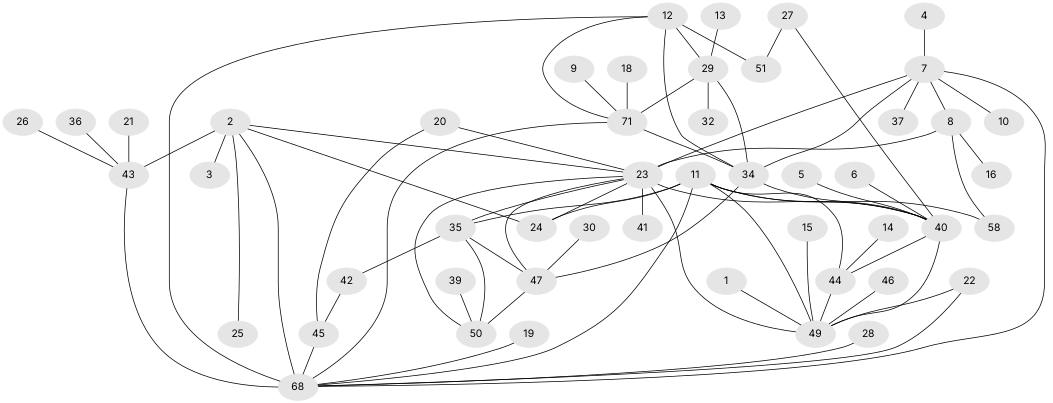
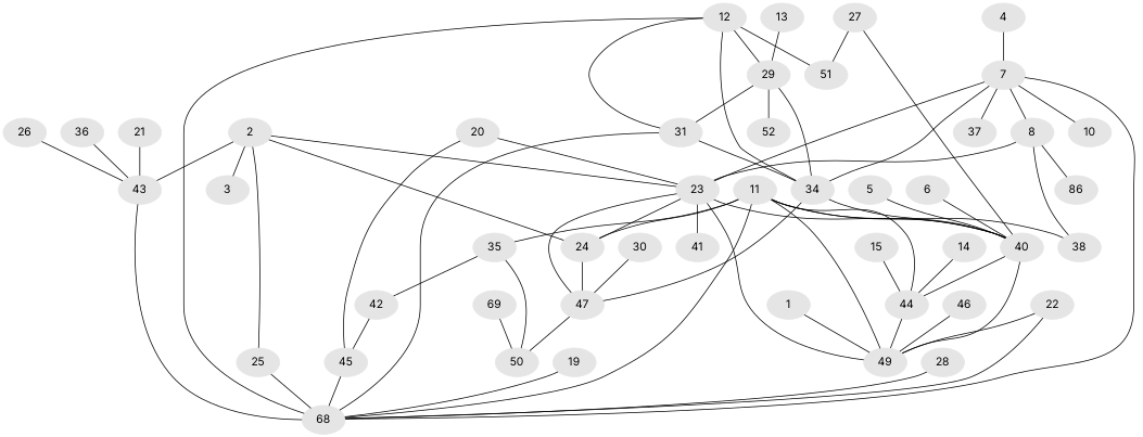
  graph {
    fontname=Inter
    node [color=gray90 fontname=Inter style=filled]
    edge [fontname=Inter weight=1.0]
    1
    49
    2
    3
    23
    24
    25
    43
    n9 [label=68]
    40
    35
    41
    47
    50
    4
    7
    8
    10
    34
    37
    5
    44
    6
-   16
-   38 [label=58]
-   9
-   31 [label=71]
+   16 [label=86]
+   38
+   31
    11
    42
    12
    29
    51
-   32
+   32 [label=52]
    13
    14
    15
    20
    45
-   18
    19
    21
    22
    26
    27
    28
    30
    36
-   39
+   39 [label=69]
    46
    1 -- 49
    2 -- 3
    2 -- 23
    2 -- 24
    2 -- 25
    2 -- 43 [weight=4.0]
-   2 -- n9 [weight=2.0]
+   25 -- n9 [weight=2.0]
    23 -- 49
    23 -- 24
    23 -- 40
-   23 -- 35
    23 -- 41
    23 -- 47
-   23 -- 50 [weight=2.0]
    43 -- n9 [weight=2.0]
    40 -- 49 [weight=2.0]
    40 -- 44
-   35 -- 47
+   24 -- 47
    35 -- 50 [weight=2.0]
    35 -- 42
    47 -- 50 [weight=2.0]
    4 -- 7
    7 -- 23 [weight=2.0]
    7 -- n9
    7 -- 8 [weight=2.0]
    7 -- 10
    7 -- 34
    7 -- 37
    8 -- 23 [weight=4.0]
    8 -- 16
    8 -- 38
    34 -- 40
    34 -- 47
    5 -- 40
    44 -- 49 [weight=2.0]
    6 -- 40
-   9 -- 31
    31 -- n9
    31 -- 34 [weight=2.0]
    11 -- 49 [weight=2.0]
    11 -- 24
    11 -- n9
    11 -- 40
    11 -- 35
    11 -- 44
    11 -- 38
    42 -- 45
    12 -- n9
    12 -- 34 [weight=2.0]
    12 -- 31
    12 -- 29
    12 -- 51
    29 -- 34 [weight=2.0]
    29 -- 31
    29 -- 32
    13 -- 29
    14 -- 44
-   15 -- 49
+   15 -- 44
    20 -- 23
    20 -- 45
    45 -- n9
-   18 -- 31
    19 -- n9
    21 -- 43
    22 -- 49
    22 -- n9
    26 -- 43
    27 -- 40
    27 -- 51
    28 -- n9
    30 -- 47
    36 -- 43
    39 -- 50
    46 -- 49
  }
